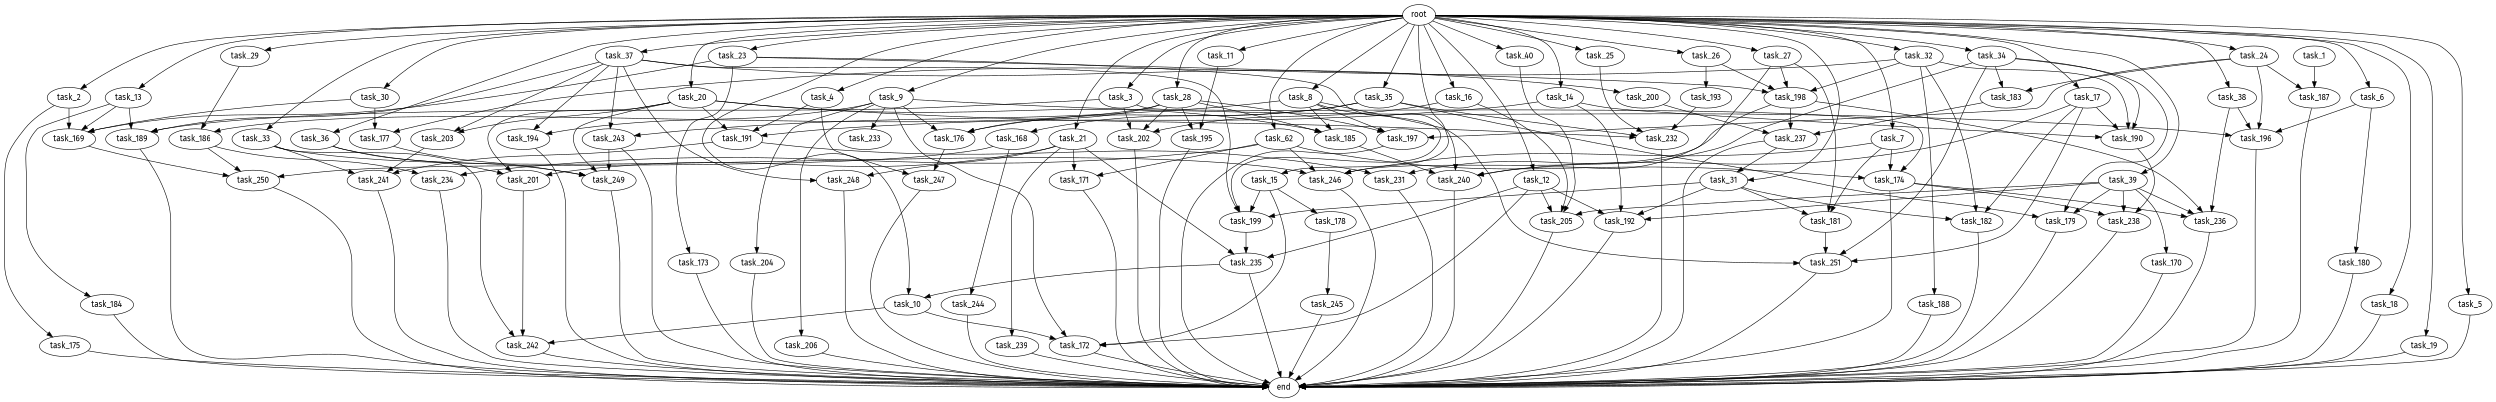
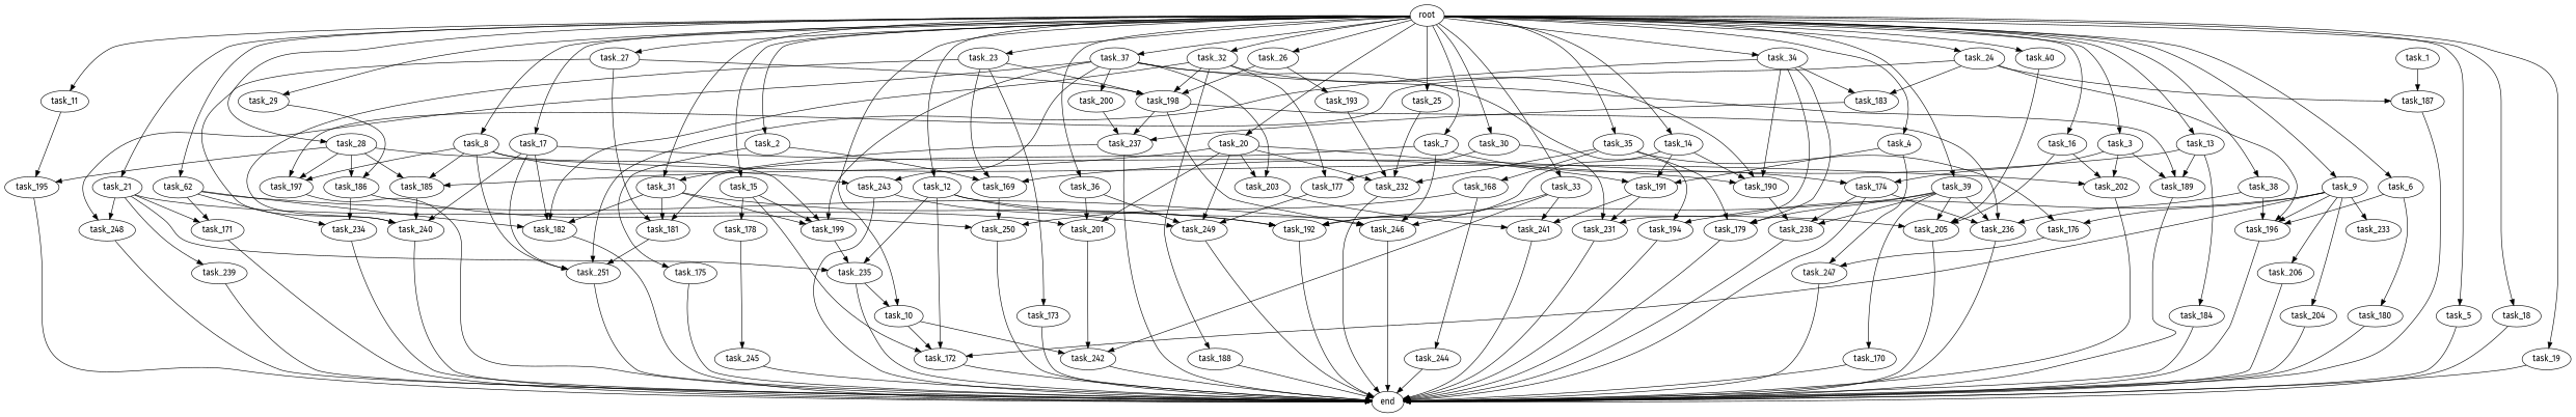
  digraph {
    fontname="Fira Sans"
    node [fontname="Fira Sans"]
    edge [fontname="Fira Sans"]
    root
    task_11
    task_2
    task_21
    task_23
    task_35
    task_33
    task_14
    task_3
    task_28
    n11 [label=task_62]
    task_5
    task_30
    task_9
    task_27
    task_20
    task_37
    task_40
    task_8
    task_24
    task_31
    task_12
    task_32
    task_10
    task_29
    task_34
    task_4
    task_13
    task_36
    task_16
    task_15
    task_39
    task_18
    task_26
    task_25
    task_19
    task_38
    task_17
    task_6
    task_7
    task_195
    task_175
    task_169
    task_239
    task_201
    task_171
    task_235
    task_248
    task_240
    task_173
    task_198
    task_232
    task_176
    task_179
    task_168
    task_242
    task_246
    task_241
    task_191
    task_192
    task_190
    task_202
    task_189
    task_174
    task_185
    task_197
    task_186
    task_234
    end
    task_231
    task_177
    task_233
    task_206
    task_196
    task_194
    task_204
    task_172
    task_181
    task_249
    task_203
    task_243
    task_199
    task_200
    task_205
    task_251
    task_187
    task_183
    task_182
    task_188
    task_1
    task_247
    task_184
    task_178
    task_236
    task_238
    task_170
    task_193
    task_180
    task_250
    task_237
    task_244
    task_245
    root -> task_11
    root -> task_2
    root -> task_21
    root -> task_23
    root -> task_35
    root -> task_33
    root -> task_14
    root -> task_3
    root -> task_28
    root -> n11
    root -> task_5
    root -> task_30
    root -> task_9
    root -> task_27
    root -> task_20
    root -> task_37
    root -> task_40
    root -> task_8
    root -> task_24
    root -> task_31
    root -> task_12
    root -> task_32
    root -> task_10
    root -> task_29
    root -> task_34
    root -> task_4
    root -> task_13
    root -> task_36
    root -> task_16
    root -> task_15
    root -> task_39
    root -> task_18
    root -> task_26
    root -> task_25
    root -> task_19
    root -> task_38
    root -> task_17
    root -> task_6
    root -> task_7
    task_11 -> task_195
    task_2 -> task_175
    task_2 -> task_169
    task_21 -> task_239
    task_21 -> task_201
    task_21 -> task_171
    task_21 -> task_235
    task_21 -> task_248
    task_23 -> task_169
    task_23 -> task_240
    task_23 -> task_173
    task_23 -> task_198
    task_35 -> task_232
    task_35 -> task_176
    task_35 -> task_179
    task_35 -> task_168
    task_33 -> task_242
    task_33 -> task_246
    task_33 -> task_241
    task_14 -> task_191
    task_14 -> task_192
    task_14 -> task_190
    task_3 -> task_202
    task_3 -> task_189
    task_3 -> task_174
    task_28 -> task_195
-   task_28 -> task_176
    task_28 -> task_202
    task_28 -> task_185
    task_28 -> task_197
    task_28 -> task_186
    n11 -> task_171
    n11 -> task_246
-   n11 -> task_174
+   n11 -> task_182
    n11 -> task_234
    task_5 -> end
-   task_30 -> task_169
+   task_30 -> task_231
    task_30 -> task_177
    task_9 -> task_176
    task_9 -> task_233
    task_9 -> task_206
    task_9 -> task_196
    task_9 -> task_194
    task_9 -> task_204
    task_9 -> task_172
    task_27 -> task_240
    task_27 -> task_198
    task_27 -> task_181
    task_20 -> task_201
    task_20 -> task_232
    task_20 -> task_191
    task_20 -> task_185
    task_20 -> task_249
    task_20 -> task_203
    task_37 -> task_248
    task_37 -> task_189
    task_37 -> task_194
    task_37 -> task_203
    task_37 -> task_243
    task_37 -> task_199
    task_37 -> task_200
    task_40 -> task_205
    task_8 -> task_185
    task_8 -> task_197
    task_8 -> task_243
    task_8 -> task_199
    task_8 -> task_251
    task_24 -> task_197
    task_24 -> task_196
    task_24 -> task_187
    task_24 -> task_183
    task_31 -> task_192
    task_31 -> task_181
    task_31 -> task_199
    task_31 -> task_182
    task_12 -> task_235
    task_12 -> task_192
    task_12 -> task_172
    task_12 -> task_205
    task_32 -> task_198
    task_32 -> task_190
    task_32 -> task_177
    task_32 -> task_182
    task_32 -> task_188
    task_10 -> task_242
    task_10 -> task_172
    task_29 -> task_186
    task_34 -> task_179
    task_34 -> task_190
    task_34 -> task_231
    task_34 -> task_251
    task_34 -> task_183
    task_4 -> task_191
    task_4 -> task_247
    task_13 -> task_169
    task_13 -> task_189
    task_13 -> task_184
    task_36 -> task_201
    task_36 -> task_249
    task_16 -> task_202
    task_16 -> task_205
    task_15 -> task_172
    task_15 -> task_199
    task_15 -> task_178
    task_39 -> task_179
    task_39 -> task_192
    task_39 -> task_205
    task_39 -> task_236
    task_39 -> task_238
    task_39 -> task_170
    task_18 -> end
    task_26 -> task_198
    task_26 -> task_193
    task_25 -> task_232
    task_19 -> end
    task_38 -> task_196
    task_38 -> task_236
    task_17 -> task_240
    task_17 -> task_190
    task_17 -> task_251
    task_17 -> task_182
    task_6 -> task_196
    task_6 -> task_180
    task_7 -> task_246
    task_7 -> task_174
    task_7 -> task_181
    task_195 -> end
    task_175 -> end
    task_169 -> task_250
    task_239 -> end
    task_201 -> task_242
    task_171 -> end
    task_235 -> task_10
    task_235 -> end
    task_248 -> end
    task_240 -> end
    task_173 -> end
    task_198 -> task_246
    task_198 -> task_236
    task_198 -> task_237
    task_232 -> end
    task_176 -> task_247
    task_179 -> end
    task_168 -> task_250
    task_168 -> task_244
    task_242 -> end
    task_246 -> end
    task_241 -> end
    task_191 -> task_241
    task_191 -> task_231
    task_192 -> end
    task_190 -> task_238
    task_202 -> end
    task_189 -> end
    task_174 -> end
    task_174 -> task_236
    task_174 -> task_238
    task_185 -> task_240
    task_197 -> end
    task_186 -> task_234
    task_186 -> task_250
    task_234 -> end
    task_231 -> end
    task_177 -> task_249
    task_206 -> end
    task_196 -> end
    task_194 -> end
    task_204 -> end
    task_172 -> end
    task_181 -> task_251
    task_249 -> end
    task_203 -> task_241
    task_243 -> end
    task_243 -> task_249
    task_199 -> task_235
    task_200 -> task_237
    task_205 -> end
    task_251 -> end
    task_187 -> end
    task_183 -> task_237
    task_182 -> end
    task_188 -> end
    task_1 -> task_187
    task_247 -> end
    task_184 -> end
    task_178 -> task_245
    task_236 -> end
    task_238 -> end
    task_170 -> end
    task_193 -> task_232
    task_180 -> end
    task_250 -> end
    task_237 -> task_31
    task_237 -> end
    task_244 -> end
    task_245 -> end
  }
